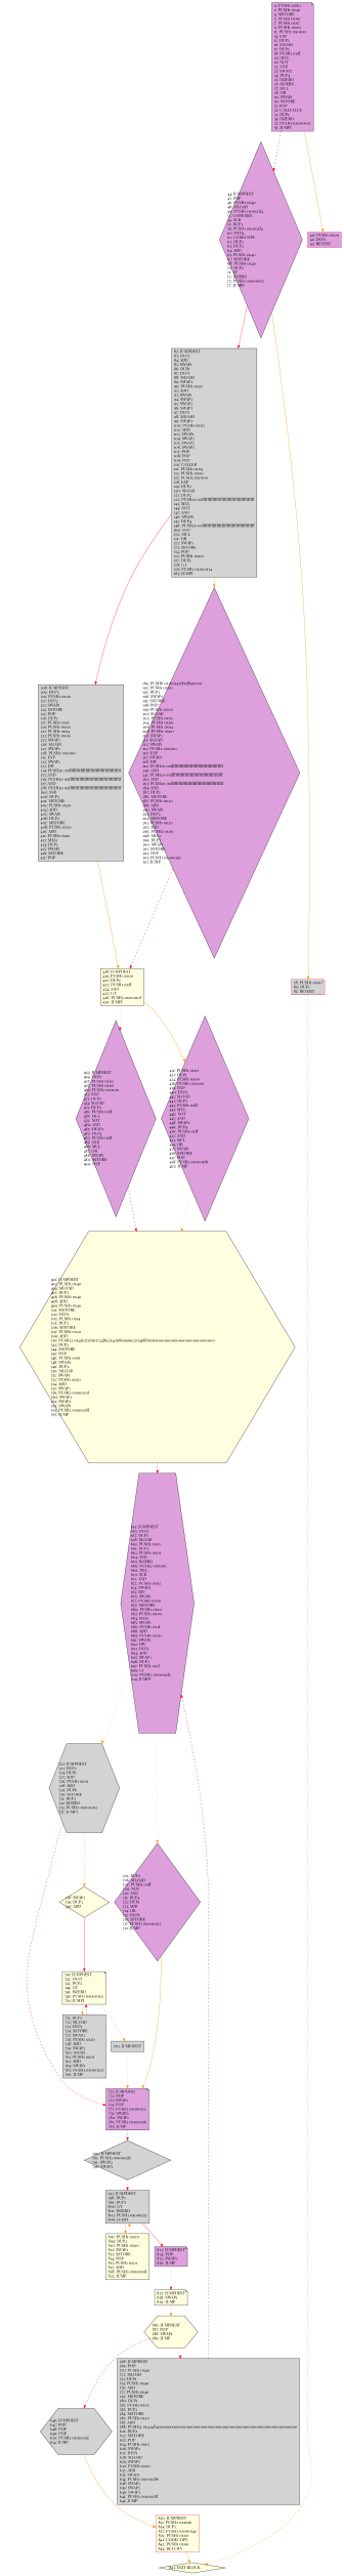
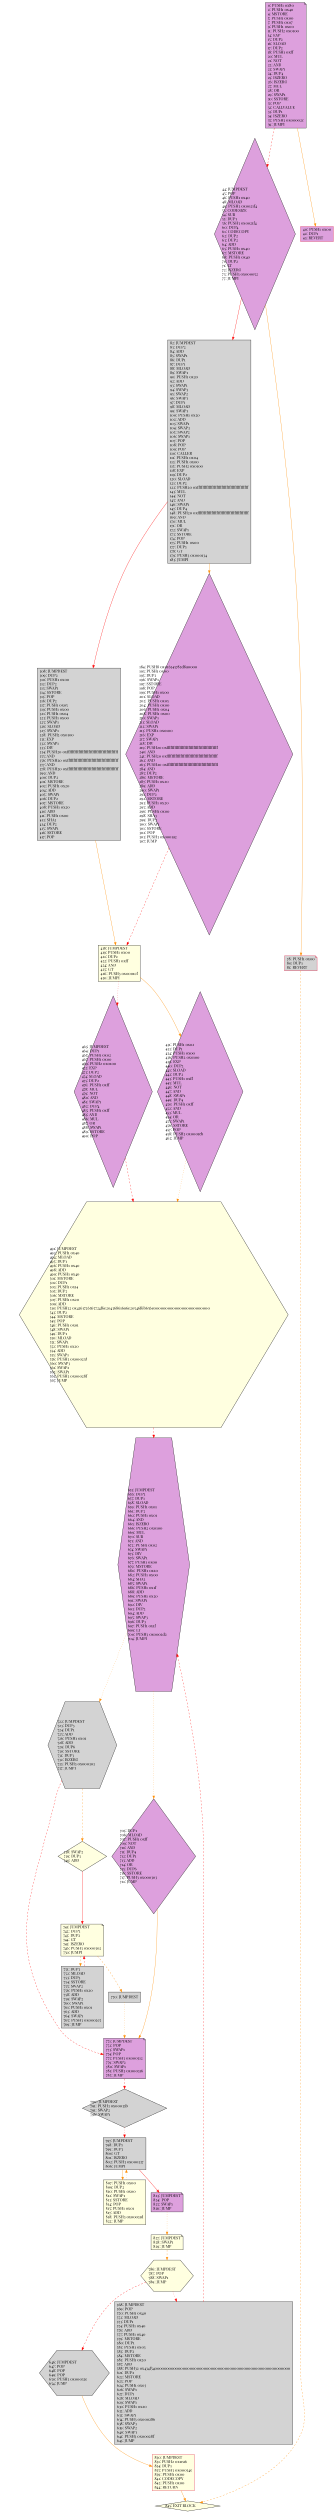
  digraph {
    fontname="Playfair Display"
    rankdir=UD
    node [color=black fillcolor=plum fontcolor=black fontname="Playfair Display" shape=box style=filled]
    edge [color=darkorange fontname="Playfair Display" style=dashed]
    n1 [fillcolor=lightyellow label="491: JUMPDEST\l492: PUSH1 0x40\l494: MLOAD\l495: DUP1\l496: PUSH1 0x40\l498: ADD\l499: PUSH1 0x40\l501: MSTORE\l502: DUP1\l503: PUSH1 0x14\l505: DUP2\l506: MSTORE\l507: PUSH1 0x20\l509: ADD\l510: PUSH32 0x4361726565724f6e20436861696e20546f6b656e000000000000000000000000\l543: DUP2\l544: MSTORE\l545: POP\l546: PUSH1 0x01\l548: SWAP1\l549: DUP1\l550: MLOAD\l551: SWAP1\l552: PUSH1 0x20\l554: ADD\l555: SWAP1\l556: PUSH3 0x000238\l560: SWAP3\l561: SWAP2\l562: SWAP1\l563: PUSH3 0x00028f\l567: JUMP\l" shape=hexagon]
    n2 [label="655: JUMPDEST\l656: DUP3\l657: DUP1\l658: SLOAD\l659: PUSH1 0x01\l661: DUP2\l662: PUSH1 0x01\l664: AND\l665: ISZERO\l666: PUSH2 0x0100\l669: MUL\l670: SUB\l671: AND\l672: PUSH1 0x02\l674: SWAP1\l675: DIV\l676: SWAP1\l677: PUSH1 0x00\l679: MSTORE\l680: PUSH1 0x20\l682: PUSH1 0x00\l684: SHA3\l685: SWAP1\l686: PUSH1 0x1f\l688: ADD\l689: PUSH1 0x20\l691: SWAP1\l692: DIV\l693: DUP2\l694: ADD\l695: SWAP3\l696: DUP3\l697: PUSH1 0x1f\l699: LT\l700: PUSH3 0x0002d2\l704: JUMPI\l" shape=hexagon]
    n3 [fillcolor=lightgrey label="722: JUMPDEST\l723: DUP3\l724: DUP1\l725: ADD\l726: PUSH1 0x01\l728: ADD\l729: DUP6\l730: SSTORE\l731: DUP3\l732: ISZERO\l733: PUSH3 0x000303\l737: JUMPI\l" shape=hexagon]
    n4 [label="705: DUP1\l706: MLOAD\l707: PUSH1 0xff\l709: NOT\l710: AND\l711: DUP4\l712: DUP1\l713: ADD\l714: OR\l715: DUP6\l716: SSTORE\l717: PUSH3 0x000303\l721: JUMP\l" shape=diamond]
    n5 [label="771: JUMPDEST\l772: POP\l773: SWAP1\l774: POP\l775: PUSH3 0x000312\l779: SWAP2\l780: SWAP1\l781: PUSH3 0x000316\l785: JUMP\l" shape=note]
    n6 [fillcolor=lightyellow label="738: SWAP2\l739: DUP3\l740: ADD\l" shape=diamond]
    n7 [fillcolor=lightgrey label="790: JUMPDEST\l791: PUSH3 0x00033b\l791: SWAP2\l796: SWAP1\l" shape=diamond]
    n8 [fillcolor=lightyellow label="741: JUMPDEST\l742: DUP3\l743: DUP2\l744: GT\l745: ISZERO\l746: PUSH3 0x000302\l750: JUMPI\l" shape=note]
    n9 [fillcolor=lightyellow label="786: JUMPDEST\l787: POP\l788: SWAP1\l789: JUMP\l" shape=hexagon]
    n10 [fillcolor=lightgrey label="568: JUMPDEST\l569: POP\l570: PUSH1 0x40\l572: MLOAD\l573: DUP1\l574: PUSH1 0x40\l576: ADD\l577: PUSH1 0x40\l579: MSTORE\l580: DUP1\l581: PUSH1 0x03\l583: DUP2\l584: MSTORE\l585: PUSH1 0x20\l587: ADD\l588: PUSH32 0x434f540000000000000000000000000000000000000000000000000000000000\l621: DUP2\l622: MSTORE\l623: POP\l624: PUSH1 0x03\l626: SWAP1\l627: DUP1\l628: MLOAD\l629: SWAP1\l630: PUSH1 0x20\l632: ADD\l633: SWAP1\l634: PUSH3 0x000286\l638: SWAP3\l639: SWAP2\l640: SWAP1\l641: PUSH3 0x00028f\l645: JUMP\l"]
    n11 [fillcolor=lightgrey label="646: JUMPDEST\l647: POP\l648: POP\l649: POP\l650: PUSH3 0x00033e\l654: JUMP\l" shape=hexagon]
    n12 [color=crimson fillcolor=lightyellow label="830: JUMPDEST\l831: PUSH2 0x1ea6\l834: DUP1\l835: PUSH3 0x00034e\l839: PUSH1 0x00\l841: CODECOPY\l842: PUSH1 0x00\l844: RETURN\l"]
    n13 [fillcolor=lightgrey label="797: JUMPDEST\l798: DUP1\l799: DUP3\l800: GT\l801: ISZERO\l802: PUSH3 0x000337\l806: JUMPI\l"]
    n14 [label="44: JUMPDEST\l45: POP\l46: PUSH1 0x40\l48: MLOAD\l49: PUSH3 0x0021f4\l53: CODESIZE\l54: SUB\l55: DUP1\l56: PUSH3 0x0021f4\l60: DUP4\l61: CODECOPY\l62: DUP2\l63: DUP2\l64: ADD\l65: PUSH1 0x40\l67: MSTORE\l68: PUSH1 0x40\l70: DUP2\l71: LT\l72: ISZERO\l73: PUSH3 0x000052\l77: JUMPI\l" shape=diamond]
    n15 [fillcolor=lightgrey label="82: JUMPDEST\l83: DUP2\l84: ADD\l85: SWAP1\l86: DUP1\l87: DUP1\l88: MLOAD\l89: SWAP1\l90: PUSH1 0x20\l92: ADD\l93: SWAP1\l94: SWAP3\l95: SWAP2\l96: SWAP1\l97: DUP1\l98: MLOAD\l99: SWAP1\l100: PUSH1 0x20\l102: ADD\l103: SWAP1\l104: SWAP3\l105: SWAP2\l106: SWAP1\l107: POP\l108: POP\l109: POP\l110: CALLER\l111: PUSH1 0x04\l113: PUSH1 0x00\l115: PUSH2 0x0100\l118: EXP\l119: DUP2\l120: SLOAD\l121: DUP2\l122: PUSH20 0xffffffffffffffffffffffffffffffffffffffff\l143: MUL\l144: NOT\l145: AND\l146: SWAP1\l147: DUP4\l148: PUSH20 0xffffffffffffffffffffffffffffffffffffffff\l169: AND\l170: MUL\l171: OR\l172: SWAP1\l173: SSTORE\l174: POP\l175: PUSH1 0x00\l177: DUP3\l178: GT\l179: PUSH3 0x000134\l183: JUMPI\l"]
    n16 [color=crimson fillcolor=lightgrey label="78: PUSH1 0x00\l80: DUP1\l81: REVERT\l" shape=note]
    n17 [fillcolor=lightgrey label="308: JUMPDEST\l309: DUP2\l310: PUSH1 0x00\l312: DUP2\l313: SWAP1\l314: SSTORE\l315: POP\l316: DUP2\l317: PUSH1 0x05\l319: PUSH1 0x00\l321: PUSH1 0x04\l323: PUSH1 0x00\l325: SWAP1\l326: SLOAD\l327: SWAP1\l328: PUSH2 0x0100\l331: EXP\l332: SWAP1\l333: DIV\l334: PUSH20 0xffffffffffffffffffffffffffffffffffffffff\l355: AND\l356: PUSH20 0xffffffffffffffffffffffffffffffffffffffff\l377: AND\l378: PUSH20 0xffffffffffffffffffffffffffffffffffffffff\l399: AND\l400: DUP2\l401: MSTORE\l402: PUSH1 0x20\l404: ADD\l405: SWAP1\l406: DUP2\l407: MSTORE\l408: PUSH1 0x20\l410: ADD\l411: PUSH1 0x00\l413: SHA3\l414: DUP2\l415: SWAP1\l416: SSTORE\l417: POP\l"]
    n18 [label="184: PUSH8 0x016345785d8a0000\l193: PUSH1 0x00\l195: DUP2\l196: SWAP1\l197: SSTORE\l198: POP\l199: PUSH1 0x00\l201: SLOAD\l202: PUSH1 0x05\l204: PUSH1 0x00\l206: PUSH1 0x04\l208: PUSH1 0x00\l210: SWAP1\l211: SLOAD\l212: SWAP1\l213: PUSH2 0x0100\l216: EXP\l217: SWAP1\l218: DIV\l219: PUSH20 0xffffffffffffffffffffffffffffffffffffffff\l240: AND\l241: PUSH20 0xffffffffffffffffffffffffffffffffffffffff\l262: AND\l263: PUSH20 0xffffffffffffffffffffffffffffffffffffffff\l284: AND\l285: DUP2\l286: MSTORE\l287: PUSH1 0x20\l289: ADD\l290: SWAP1\l291: DUP2\l292: MSTORE\l293: PUSH1 0x20\l295: ADD\l296: PUSH1 0x00\l298: SHA3\l299: DUP2\l300: SWAP1\l301: SSTORE\l302: POP\l303: PUSH3 0x0001a2\l307: JUMP\l" shape=diamond]
    n19 [fillcolor=lightyellow label="845: EXIT BLOCK\l" shape=diamond]
    n20 [color=crimson label="40: PUSH1 0x00\l42: DUP1\l43: REVERT\l"]
    n21 [fillcolor=lightgrey label="751: DUP3\l752: MLOAD\l753: DUP3\l754: SSTORE\l755: SWAP2\l756: PUSH1 0x20\l758: ADD\l759: SWAP2\l760: SWAP1\l761: PUSH1 0x01\l763: ADD\l764: SWAP1\l765: PUSH3 0x0002e5\l769: JUMP\l"]
    n22 [fillcolor=lightgrey label="770: JUMPDEST\l"]
    n23 [fillcolor=lightyellow label="827: JUMPDEST\l828: SWAP1\l829: JUMP\l" shape=note]
    n24 [fillcolor=lightyellow label="418: JUMPDEST\l419: PUSH1 0x00\l421: DUP2\l422: PUSH1 0xff\l424: AND\l425: GT\l426: PUSH3 0x0001cf\l430: JUMPI\l"]
    n25 [label="463: JUMPDEST\l464: DUP1\l465: PUSH1 0x02\l467: PUSH1 0x00\l469: PUSH2 0x0100\l472: EXP\l473: DUP2\l474: SLOAD\l475: DUP2\l476: PUSH1 0xff\l478: MUL\l479: NOT\l480: AND\l481: SWAP1\l482: DUP4\l483: PUSH1 0xff\l485: AND\l486: MUL\l487: OR\l488: SWAP1\l489: SSTORE\l490: POP\l" shape=diamond]
    n26 [label="431: PUSH1 0x02\l433: DUP1\l434: PUSH1 0x00\l436: PUSH2 0x0100\l439: EXP\l440: DUP2\l441: SLOAD\l442: DUP2\l443: PUSH1 0xff\l445: MUL\l446: NOT\l447: AND\l448: SWAP1\l449: DUP4\l450: PUSH1 0xff\l452: AND\l453: MUL\l454: OR\l455: SWAP1\l456: SSTORE\l457: POP\l458: PUSH3 0x0001eb\l462: JUMP\l" shape=diamond]
    n27 [fillcolor=lightyellow label="807: PUSH1 0x00\l809: DUP2\l810: PUSH1 0x00\l812: SWAP1\l813: SSTORE\l814: POP\l815: PUSH1 0x01\l817: ADD\l818: PUSH3 0x00031d\l822: JUMP\l"]
    n28 [label="823: JUMPDEST\l824: POP\l825: SWAP1\l826: JUMP\l" shape=note]
    n29 [label="0: PUSH1 0x80\l2: PUSH1 0x40\l4: MSTORE\l5: PUSH1 0x00\l7: PUSH1 0x07\l9: PUSH1 0x00\l11: PUSH2 0x0100\l14: EXP\l15: DUP2\l16: SLOAD\l17: DUP2\l18: PUSH1 0xff\l20: MUL\l21: NOT\l22: AND\l23: SWAP1\l24: DUP4\l25: ISZERO\l26: ISZERO\l27: MUL\l28: OR\l29: SWAP1\l30: SSTORE\l31: POP\l32: CALLVALUE\l33: DUP1\l34: ISZERO\l35: PUSH3 0x00002c\l39: JUMPI\l" shape=note]
    n1 -> n2 [color=red]
    n2 -> n3 [style=dotted]
    n2 -> n4 [style=dotted]
    n3 -> n5 [color=red]
    n3 -> n6
    n4 -> n5 [style=solid]
    n5 -> n7 [color=red]
    n6 -> n8 [color=red style=solid]
    n7 -> n13 [color=red style=dotted]
    n8 -> n21
    n8 -> n22
    n9 -> n10 [color=red style=dotted]
    n9 -> n11 [color=red]
    n10 -> n2 [color=red]
    n11 -> n12 [style=solid]
    n12 -> n19 [style=solid]
    n13 -> n27 [style=solid]
    n13 -> n28 [color=red style=solid]
    n14 -> n15 [color=red style=solid]
    n14 -> n16 [style=solid]
    n15 -> n17 [color=red style=solid]
    n15 -> n18 [style=solid]
    n16 -> n19
    n17 -> n24 [style=solid]
    n18 -> n24 [color=red]
    n21 -> n8 [color=red]
    n22 -> n5 [style=dotted]
    n23 -> n9
    n24 -> n25 [color=red style=dotted]
    n24 -> n26 [style=solid]
    n25 -> n1 [color=red]
    n26 -> n1 [style=dotted]
    n27 -> n13 [style=dotted]
-   n28 -> n23 [color=red style=dotted]
+   n28 -> n23 [style=dotted]
    n29 -> n14 [color=red]
    n29 -> n20 [style=solid]
  }
